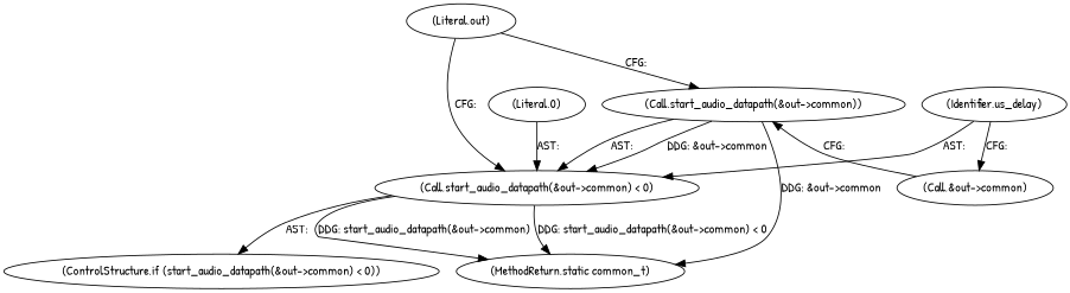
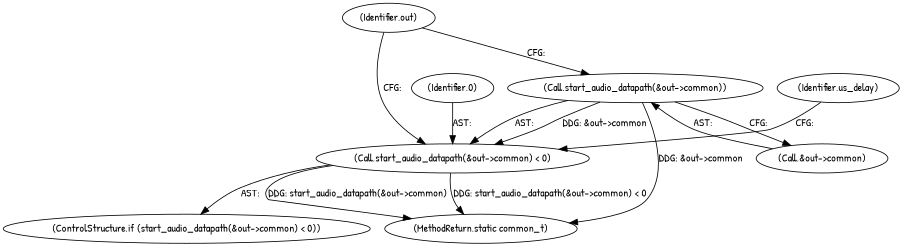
  digraph {
    fontname="Patrick Hand"
    node [fontname="Patrick Hand"]
    edge [fontname="Patrick Hand"]
    n1 [label="(Call,start_audio_datapath(&out->common))"]
    n2 [label="(Call,start_audio_datapath(&out->common) < 0)"]
    n3 [label="(MethodReturn,static common_t)"]
    n4 [label="(Call,&out->common)"]
    n5 [label="(ControlStructure,if (start_audio_datapath(&out->common) < 0))"]
-   n6 [label="(Literal,0)"]
-   n7 [label="(Literal,out)"]
+   n6 [label="(Identifier,0)"]
+   n7 [label="(Identifier,out)"]
    n8 [label="(Identifier,us_delay)"]
    n1 -> n2 [label="AST: "]
    n1 -> n2 [label="DDG: &out->common"]
    n1 -> n3 [label="DDG: &out->common"]
-   n8 -> n4 [label="CFG: "]
+   n1 -> n4 [label="CFG: "]
    n2 -> n3 [label="DDG: start_audio_datapath(&out->common) < 0"]
    n2 -> n3 [label="DDG: start_audio_datapath(&out->common)"]
    n2 -> n5 [label="AST: "]
-   n4 -> n1 [label="CFG: "]
+   n4 -> n1 [label="AST: "]
    n6 -> n2 [label="AST: "]
    n7 -> n1 [label="CFG: "]
    n7 -> n2 [label="CFG: "]
-   n8 -> n2 [label="AST: "]
+   n8 -> n2 [label="CFG: "]
  }
